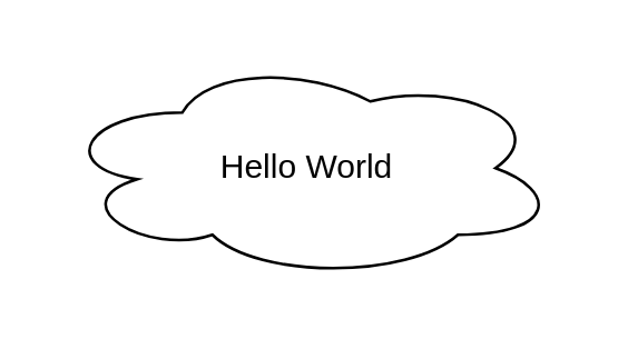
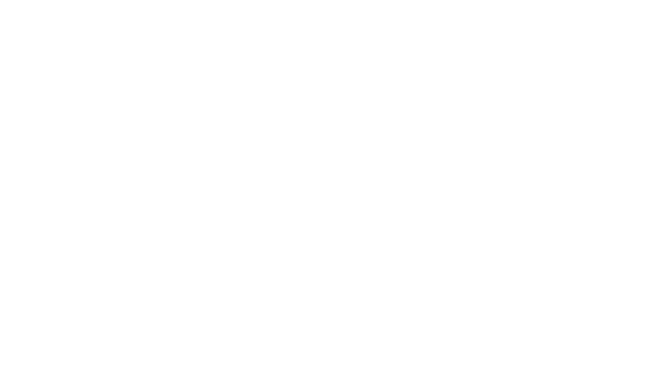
  <mxCell id="0" />
  <mxCell id="1" parent="0" />
- <mxCell id="2" value="Hello World" style="ellipse;shape=cloud;whiteSpace=wrap;html=1;" vertex="1" parent="1"><mxGeometry x="20" y="20" width="180" height="80" as="geometry" /></mxCell>
